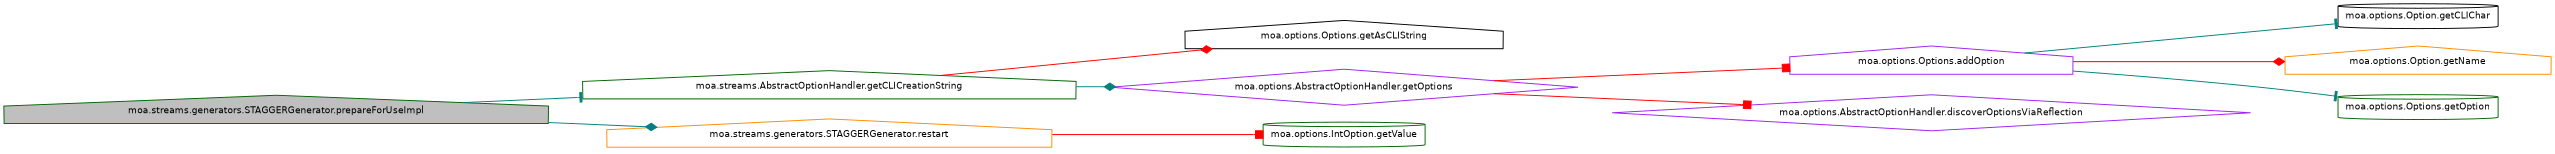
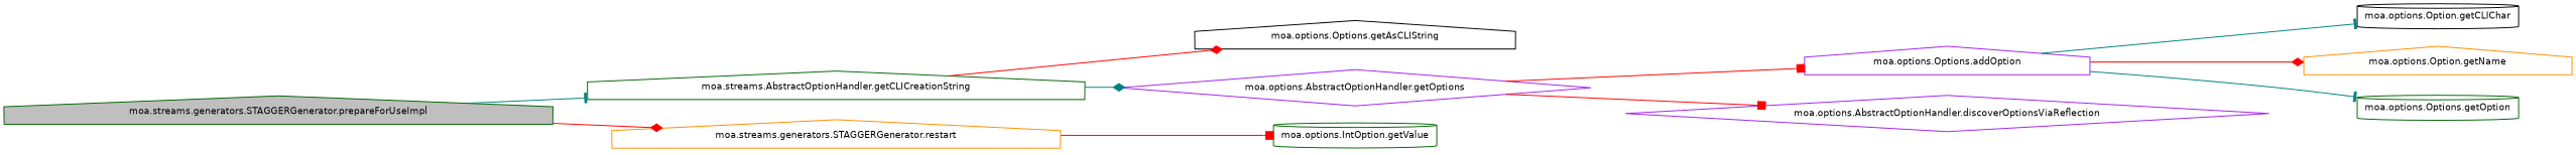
  digraph {
    rankdir=LR
    node [color=darkgreen fillcolor=white fontname=Helvetica fontsize=10 shape=house style=filled]
    edge [arrowhead=diamond color=red fontname=Helvetica fontsize=10 labelfontname=Helvetica labelfontsize=10 style=solid]
    n1 [fillcolor=grey75 fontcolor=black height=0.2 label="moa.streams.generators.STAGGERGenerator.prepareForUseImpl" width=0.4]
    n2 [height=0.2 label="moa.streams.AbstractOptionHandler.getCLICreationString" width=0.4]
    n3 [color=darkorange height=0.2 label="moa.streams.generators.STAGGERGenerator.restart" width=0.4]
    n4 [color=black height=0.2 label="moa.options.Options.getAsCLIString" width=0.4]
    n5 [color=purple height=0.2 label="moa.options.AbstractOptionHandler.getOptions" shape=diamond width=0.4]
    n6 [height=0.2 label="moa.options.IntOption.getValue" shape=cylinder width=0.4]
    n7 [color=purple height=0.2 label="moa.options.Options.addOption" width=0.4]
    n8 [color=purple height=0.2 label="moa.options.AbstractOptionHandler.discoverOptionsViaReflection" shape=diamond width=0.4]
    n9 [color=black height=0.2 label="moa.options.Option.getCLIChar" shape=cylinder width=0.4]
    n10 [color=darkorange height=0.2 label="moa.options.Option.getName" width=0.4]
    n11 [height=0.2 label="moa.options.Options.getOption" shape=cylinder width=0.4]
    n1 -> n2 [arrowhead=tee color=teal]
-   n1 -> n3 [color=teal]
+   n1 -> n3
    n2 -> n4
    n2 -> n5 [color=teal]
    n3 -> n6 [arrowhead=box]
    n5 -> n7 [arrowhead=box]
    n5 -> n8 [arrowhead=box]
    n7 -> n9 [arrowhead=tee color=teal]
    n7 -> n10
    n7 -> n11 [arrowhead=tee color=teal]
  }
